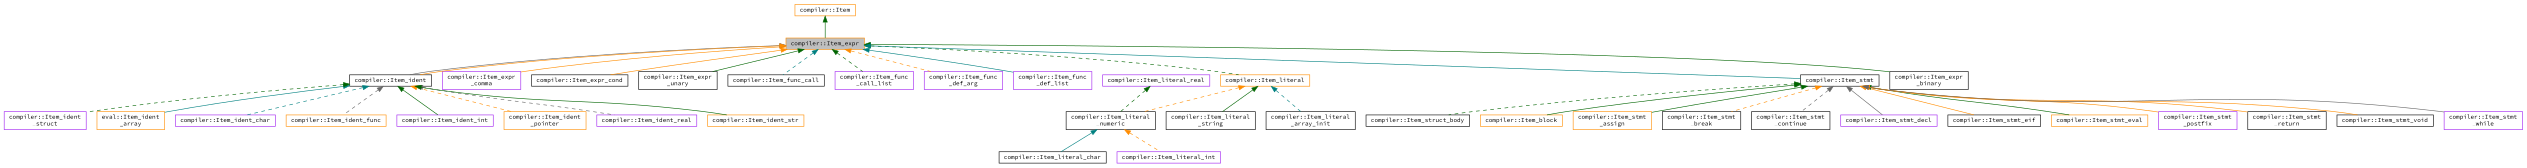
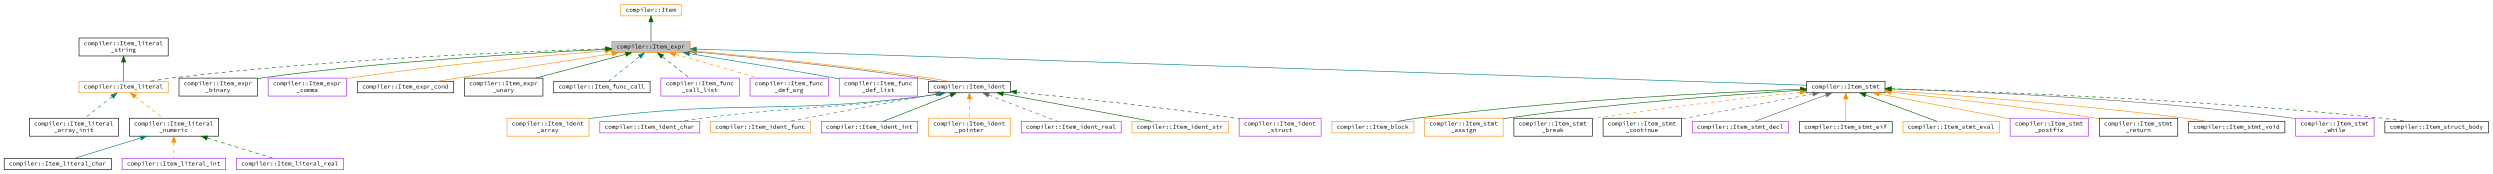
  digraph {
    fontname="Source Code Pro"
    rankdir=TB
    node [color=black fillcolor=white fontname="Source Code Pro" fontsize=10 shape=record style=filled]
    edge [color=darkgreen dir=back fontname="Source Code Pro" fontsize=10 labelfontname=Helvetica labelfontsize=10 style=solid]
    n1 [color=darkorange fillcolor=grey75 fontcolor=black height=0.2 label="compiler::Item_expr" width=0.4]
    n2 [height=0.2 label="compiler::Item_expr\l_binary" width=0.4]
    n3 [color=purple height=0.2 label="compiler::Item_expr\l_comma" width=0.4]
    n4 [height=0.2 label="compiler::Item_expr_cond" width=0.4]
    n5 [height=0.2 label="compiler::Item_expr\l_unary" width=0.4]
    n6 [height=0.2 label="compiler::Item_func_call" width=0.4]
    n7 [color=purple height=0.2 label="compiler::Item_func\l_call_list" width=0.4]
    n8 [color=purple height=0.2 label="compiler::Item_func\l_def_arg" width=0.4]
    n9 [color=purple height=0.2 label="compiler::Item_func\l_def_list" width=0.4]
    n10 [height=0.2 label="compiler::Item_ident" width=0.4]
    n11 [color=darkorange height=0.2 label="compiler::Item_literal" width=0.4]
    n12 [height=0.2 label="compiler::Item_stmt" width=0.4]
-   n13 [color=darkorange height=0.2 label="eval::Item_ident\l_array" width=0.4]
+   n13 [color=darkorange height=0.2 label="compiler::Item_ident\l_array" width=0.4]
    n14 [color=purple height=0.2 label="compiler::Item_ident_char" width=0.4]
    n15 [color=darkorange height=0.2 label="compiler::Item_ident_func" width=0.4]
    n16 [color=purple height=0.2 label="compiler::Item_ident_int" width=0.4]
    n17 [color=darkorange height=0.2 label="compiler::Item_ident\l_pointer" width=0.4]
    n18 [color=purple height=0.2 label="compiler::Item_ident_real" width=0.4]
    n19 [color=darkorange height=0.2 label="compiler::Item_ident_str" width=0.4]
    n20 [color=purple height=0.2 label="compiler::Item_ident\l_struct" width=0.4]
    n21 [height=0.2 label="compiler::Item_literal\l_array_init" width=0.4]
    n22 [height=0.2 label="compiler::Item_literal\l_numeric" width=0.4]
    n23 [height=0.2 label="compiler::Item_literal\l_string" width=0.4]
    n24 [color=darkorange height=0.2 label="compiler::Item_block" width=0.4]
    n25 [color=darkorange height=0.2 label="compiler::Item_stmt\l_assign" width=0.4]
    n26 [height=0.2 label="compiler::Item_stmt\l_break" width=0.4]
    n27 [height=0.2 label="compiler::Item_stmt\l_continue" width=0.4]
    n28 [color=purple height=0.2 label="compiler::Item_stmt_decl" width=0.4]
    n29 [height=0.2 label="compiler::Item_stmt_eif" width=0.4]
    n30 [color=darkorange height=0.2 label="compiler::Item_stmt_eval" width=0.4]
    n31 [color=purple height=0.2 label="compiler::Item_stmt\l_postfix" width=0.4]
    n32 [height=0.2 label="compiler::Item_stmt\l_return" width=0.4]
    n33 [height=0.2 label="compiler::Item_stmt_void" width=0.4]
    n34 [color=purple height=0.2 label="compiler::Item_stmt\l_while" width=0.4]
    n35 [height=0.2 label="compiler::Item_struct_body" width=0.4]
    n36 [color=darkorange height=0.2 label="compiler::Item" width=0.4]
    n37 [height=0.2 label="compiler::Item_literal_char" width=0.4]
    n38 [color=purple height=0.2 label="compiler::Item_literal_int" width=0.4]
    n39 [color=purple height=0.2 label="compiler::Item_literal_real" width=0.4]
    n1 -> n2
    n1 -> n3 [color=darkorange]
    n1 -> n4 [color=darkorange]
    n1 -> n5
    n1 -> n6 [color=teal style=dashed]
    n1 -> n7 [style=dashed]
    n1 -> n8 [color=darkorange style=dashed]
    n1 -> n9 [color=teal]
    n1 -> n10 [color=gray40]
    n1 -> n10 [color=darkorange]
    n1 -> n11 [style=dashed]
    n1 -> n12 [color=teal]
    n10 -> n13 [color=teal]
    n10 -> n14 [color=teal style=dashed]
    n10 -> n15 [color=gray40 style=dashed]
    n10 -> n16
    n10 -> n17 [color=darkorange style=dashed]
    n10 -> n18 [color=gray40 style=dashed]
    n10 -> n19
    n10 -> n20 [style=dashed]
    n11 -> n21 [color=teal style=dashed]
    n11 -> n22 [color=darkorange style=dashed]
-   n11 -> n23
+   n23 -> n11
    n12 -> n24
    n12 -> n25
    n12 -> n26 [color=darkorange style=dashed]
    n12 -> n27 [color=gray40 style=dashed]
    n12 -> n28 [color=gray40]
    n12 -> n29 [color=darkorange]
    n12 -> n30
    n12 -> n31 [color=darkorange]
    n12 -> n32 [color=darkorange]
    n12 -> n33 [color=darkorange]
    n12 -> n34 [color=gray40]
    n12 -> n35 [style=dashed]
    n22 -> n37 [color=teal]
    n22 -> n38 [color=darkorange style=dashed]
-   n39 -> n22 [style=dashed]
+   n22 -> n39 [style=dashed]
    n36 -> n1
  }
